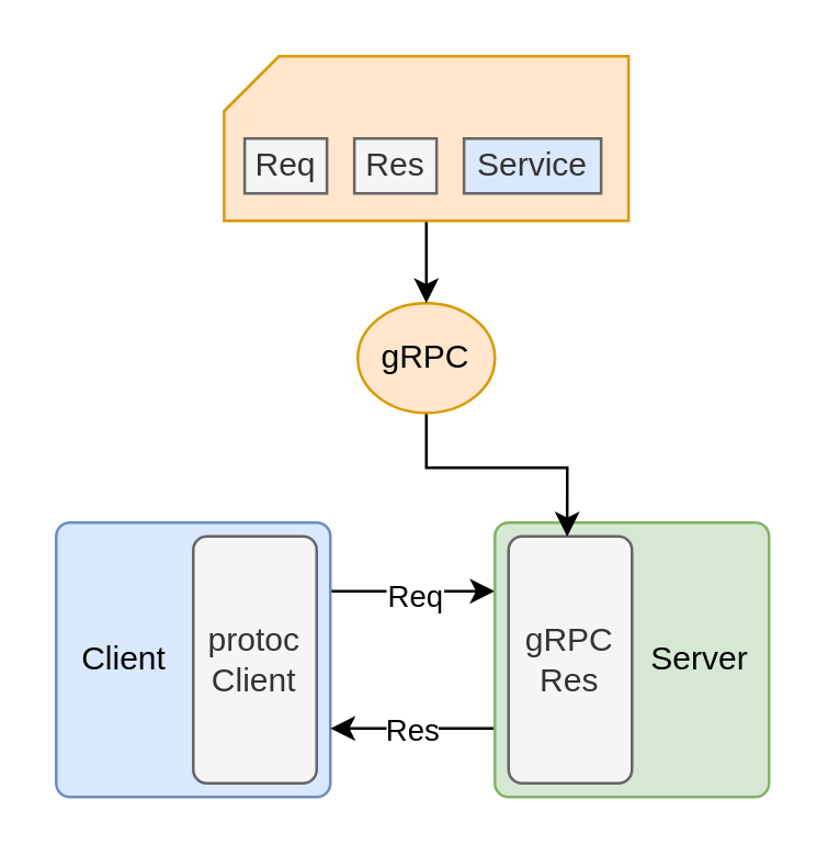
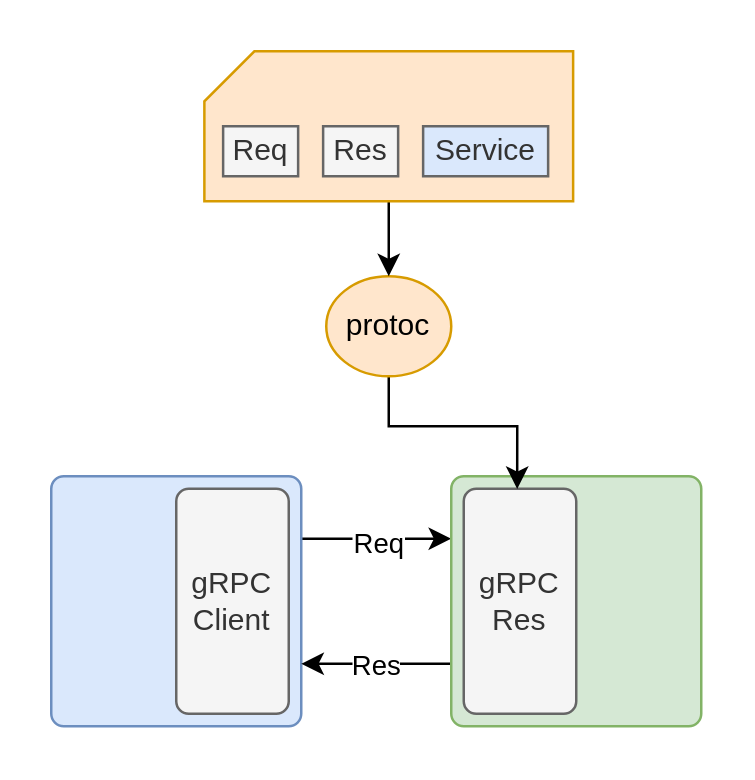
  <mxCell id="0" />
  <mxCell id="1" parent="0" />
  <mxCell id="2" style="edgeStyle=orthogonalEdgeStyle;rounded=0;orthogonalLoop=1;jettySize=auto;html=1;exitX=1;exitY=0.25;exitDx=0;exitDy=0;entryX=0;entryY=0.25;entryDx=0;entryDy=0;" parent="1" source="4" target="9" edge="1"><mxGeometry relative="1" as="geometry" /></mxCell>
  <mxCell id="3" value="Req" style="edgeLabel;html=1;align=center;verticalAlign=middle;resizable=0;points=[];" vertex="1" connectable="0" parent="2"><mxGeometry x="-0.014" y="-1" relative="1" as="geometry"><mxPoint as="offset" /></mxGeometry></mxCell>
  <mxCell id="4" value="" style="rounded=1;absoluteArcSize=1;html=1;arcSize=10;fillColor=#dae8fc;strokeColor=#6c8ebf;" parent="1" vertex="1"><mxGeometry x="20" y="190" width="100" height="100" as="geometry" /></mxCell>
- <mxCell id="5" value="Client" style="html=1;shape=mxgraph.er.anchor;whiteSpace=wrap;" parent="4" vertex="1"><mxGeometry width="50" height="100" as="geometry" /></mxCell>
- <mxCell id="6" value="&lt;div&gt;protoc&lt;/div&gt;Client" style="rounded=1;absoluteArcSize=1;html=1;arcSize=10;whiteSpace=wrap;points=[];strokeColor=#666666;fillColor=#f5f5f5;fontColor=#333333;" parent="4" vertex="1"><mxGeometry x="50" y="5" width="45" height="90" as="geometry" /></mxCell>
+ <mxCell id="6" value="&lt;div&gt;gRPC&lt;/div&gt;Client" style="rounded=1;absoluteArcSize=1;html=1;arcSize=10;whiteSpace=wrap;points=[];strokeColor=#666666;fillColor=#f5f5f5;fontColor=#333333;" parent="4" vertex="1"><mxGeometry x="50" y="5" width="45" height="90" as="geometry" /></mxCell>
  <mxCell id="7" style="edgeStyle=orthogonalEdgeStyle;rounded=0;orthogonalLoop=1;jettySize=auto;html=1;exitX=0;exitY=0.75;exitDx=0;exitDy=0;entryX=1;entryY=0.75;entryDx=0;entryDy=0;" parent="1" source="9" target="4" edge="1"><mxGeometry relative="1" as="geometry" /></mxCell>
  <mxCell id="8" value="Res" style="edgeLabel;html=1;align=center;verticalAlign=middle;resizable=0;points=[];" vertex="1" connectable="0" parent="7"><mxGeometry x="0.046" relative="1" as="geometry"><mxPoint as="offset" /></mxGeometry></mxCell>
  <mxCell id="9" value="" style="rounded=1;absoluteArcSize=1;html=1;arcSize=10;fillColor=#d5e8d4;strokeColor=#82b366;flipH=1;" parent="1" vertex="1"><mxGeometry x="180" y="190" width="100" height="100" as="geometry" /></mxCell>
- <mxCell id="10" value="Server" style="html=1;shape=mxgraph.er.anchor;whiteSpace=wrap;" parent="9" vertex="1"><mxGeometry x="50" width="50" height="100" as="geometry" /></mxCell>
  <mxCell id="11" value="&lt;div&gt;gRPC&lt;/div&gt;&lt;div&gt;Res&lt;/div&gt;" style="rounded=1;absoluteArcSize=1;html=1;arcSize=10;whiteSpace=wrap;points=[];strokeColor=#666666;fillColor=#f5f5f5;fontColor=#333333;" parent="9" vertex="1"><mxGeometry x="5" y="5" width="45" height="90" as="geometry" /></mxCell>
  <mxCell id="12" style="edgeStyle=orthogonalEdgeStyle;rounded=0;orthogonalLoop=1;jettySize=auto;html=1;entryX=0.475;entryY=0.001;entryDx=0;entryDy=0;entryPerimeter=0;" parent="1" target="11" edge="1"><mxGeometry relative="1" as="geometry"><mxPoint x="155" y="140" as="sourcePoint" /><Array as="points"><mxPoint x="155" y="170" /><mxPoint x="206" y="170" /></Array></mxGeometry></mxCell>
- <mxCell id="13" value="gRPC" style="ellipse;whiteSpace=wrap;html=1;fillColor=#ffe6cc;strokeColor=#d79b00;" parent="1" vertex="1"><mxGeometry x="130" y="110" width="50" height="40" as="geometry" /></mxCell>
+ <mxCell id="13" value="protoc" style="ellipse;whiteSpace=wrap;html=1;fillColor=#ffe6cc;strokeColor=#d79b00;" parent="1" vertex="1"><mxGeometry x="130" y="110" width="50" height="40" as="geometry" /></mxCell>
  <mxCell id="14" style="edgeStyle=orthogonalEdgeStyle;rounded=0;orthogonalLoop=1;jettySize=auto;html=1;exitX=0.5;exitY=1;exitDx=0;exitDy=0;exitPerimeter=0;entryX=0.5;entryY=0;entryDx=0;entryDy=0;" parent="1" source="15" target="13" edge="1"><mxGeometry relative="1" as="geometry" /></mxCell>
  <mxCell id="15" value="" style="shape=card;whiteSpace=wrap;html=1;size=20;fillColor=#ffe6cc;strokeColor=#d79b00;" parent="1" vertex="1"><mxGeometry x="81.25" y="20" width="147.5" height="60" as="geometry" /></mxCell>
  <mxCell id="16" value="Req" style="rounded=0;whiteSpace=wrap;html=1;fillColor=#f5f5f5;fontColor=#333333;strokeColor=#666666;" parent="1" vertex="1"><mxGeometry x="88.75" y="50" width="30" height="20" as="geometry" /></mxCell>
  <mxCell id="17" value="Res" style="rounded=0;whiteSpace=wrap;html=1;fillColor=#f5f5f5;fontColor=#333333;strokeColor=#666666;" parent="1" vertex="1"><mxGeometry x="128.75" y="50" width="30" height="20" as="geometry" /></mxCell>
  <mxCell id="18" value="Service" style="rounded=0;whiteSpace=wrap;html=1;fillColor=#dae8fc;fontColor=#333333;strokeColor=#666666;" parent="1" vertex="1"><mxGeometry x="168.75" y="50" width="50" height="20" as="geometry" /></mxCell>
